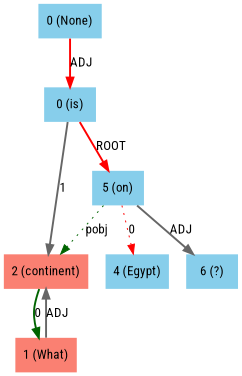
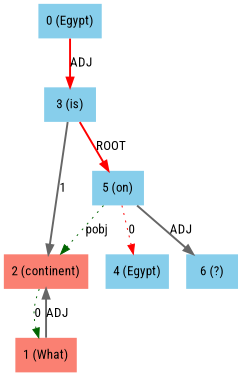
  digraph {
    fontname="Roboto Condensed"
    node [fillcolor=skyblue fontname="Roboto Condensed" shape=plaintext style=filled]
    edge [color=red dir=forward fontname="Roboto Condensed" style=bold]
-   n1 [label="0 (None)"]
-   n2 [label="0 (is)"]
+   n1 [label="0 (Egypt)"]
+   n2 [label="3 (is)"]
    n3 [fillcolor=salmon label="2 (continent)"]
    n4 [label="5 (on)"]
    n5 [fillcolor=salmon label="1 (What)"]
    n6 [label="4 (Egypt)"]
    n7 [label="6 (?)"]
    n1 -> n2 [label=ADJ]
    n2 -> n3 [color=gray40 label=1]
    n2 -> n4 [label=ROOT]
-   n3 -> n5 [color=darkgreen label=0]
+   n3 -> n5 [color=darkgreen label=0 style=dotted]
    n4 -> n3 [color=darkgreen label=pobj style=dotted]
    n4 -> n6 [label=0 style=dotted]
    n4 -> n7 [color=gray40 label=ADJ]
    n5 -> n3 [color=gray40 label=ADJ]
  }
